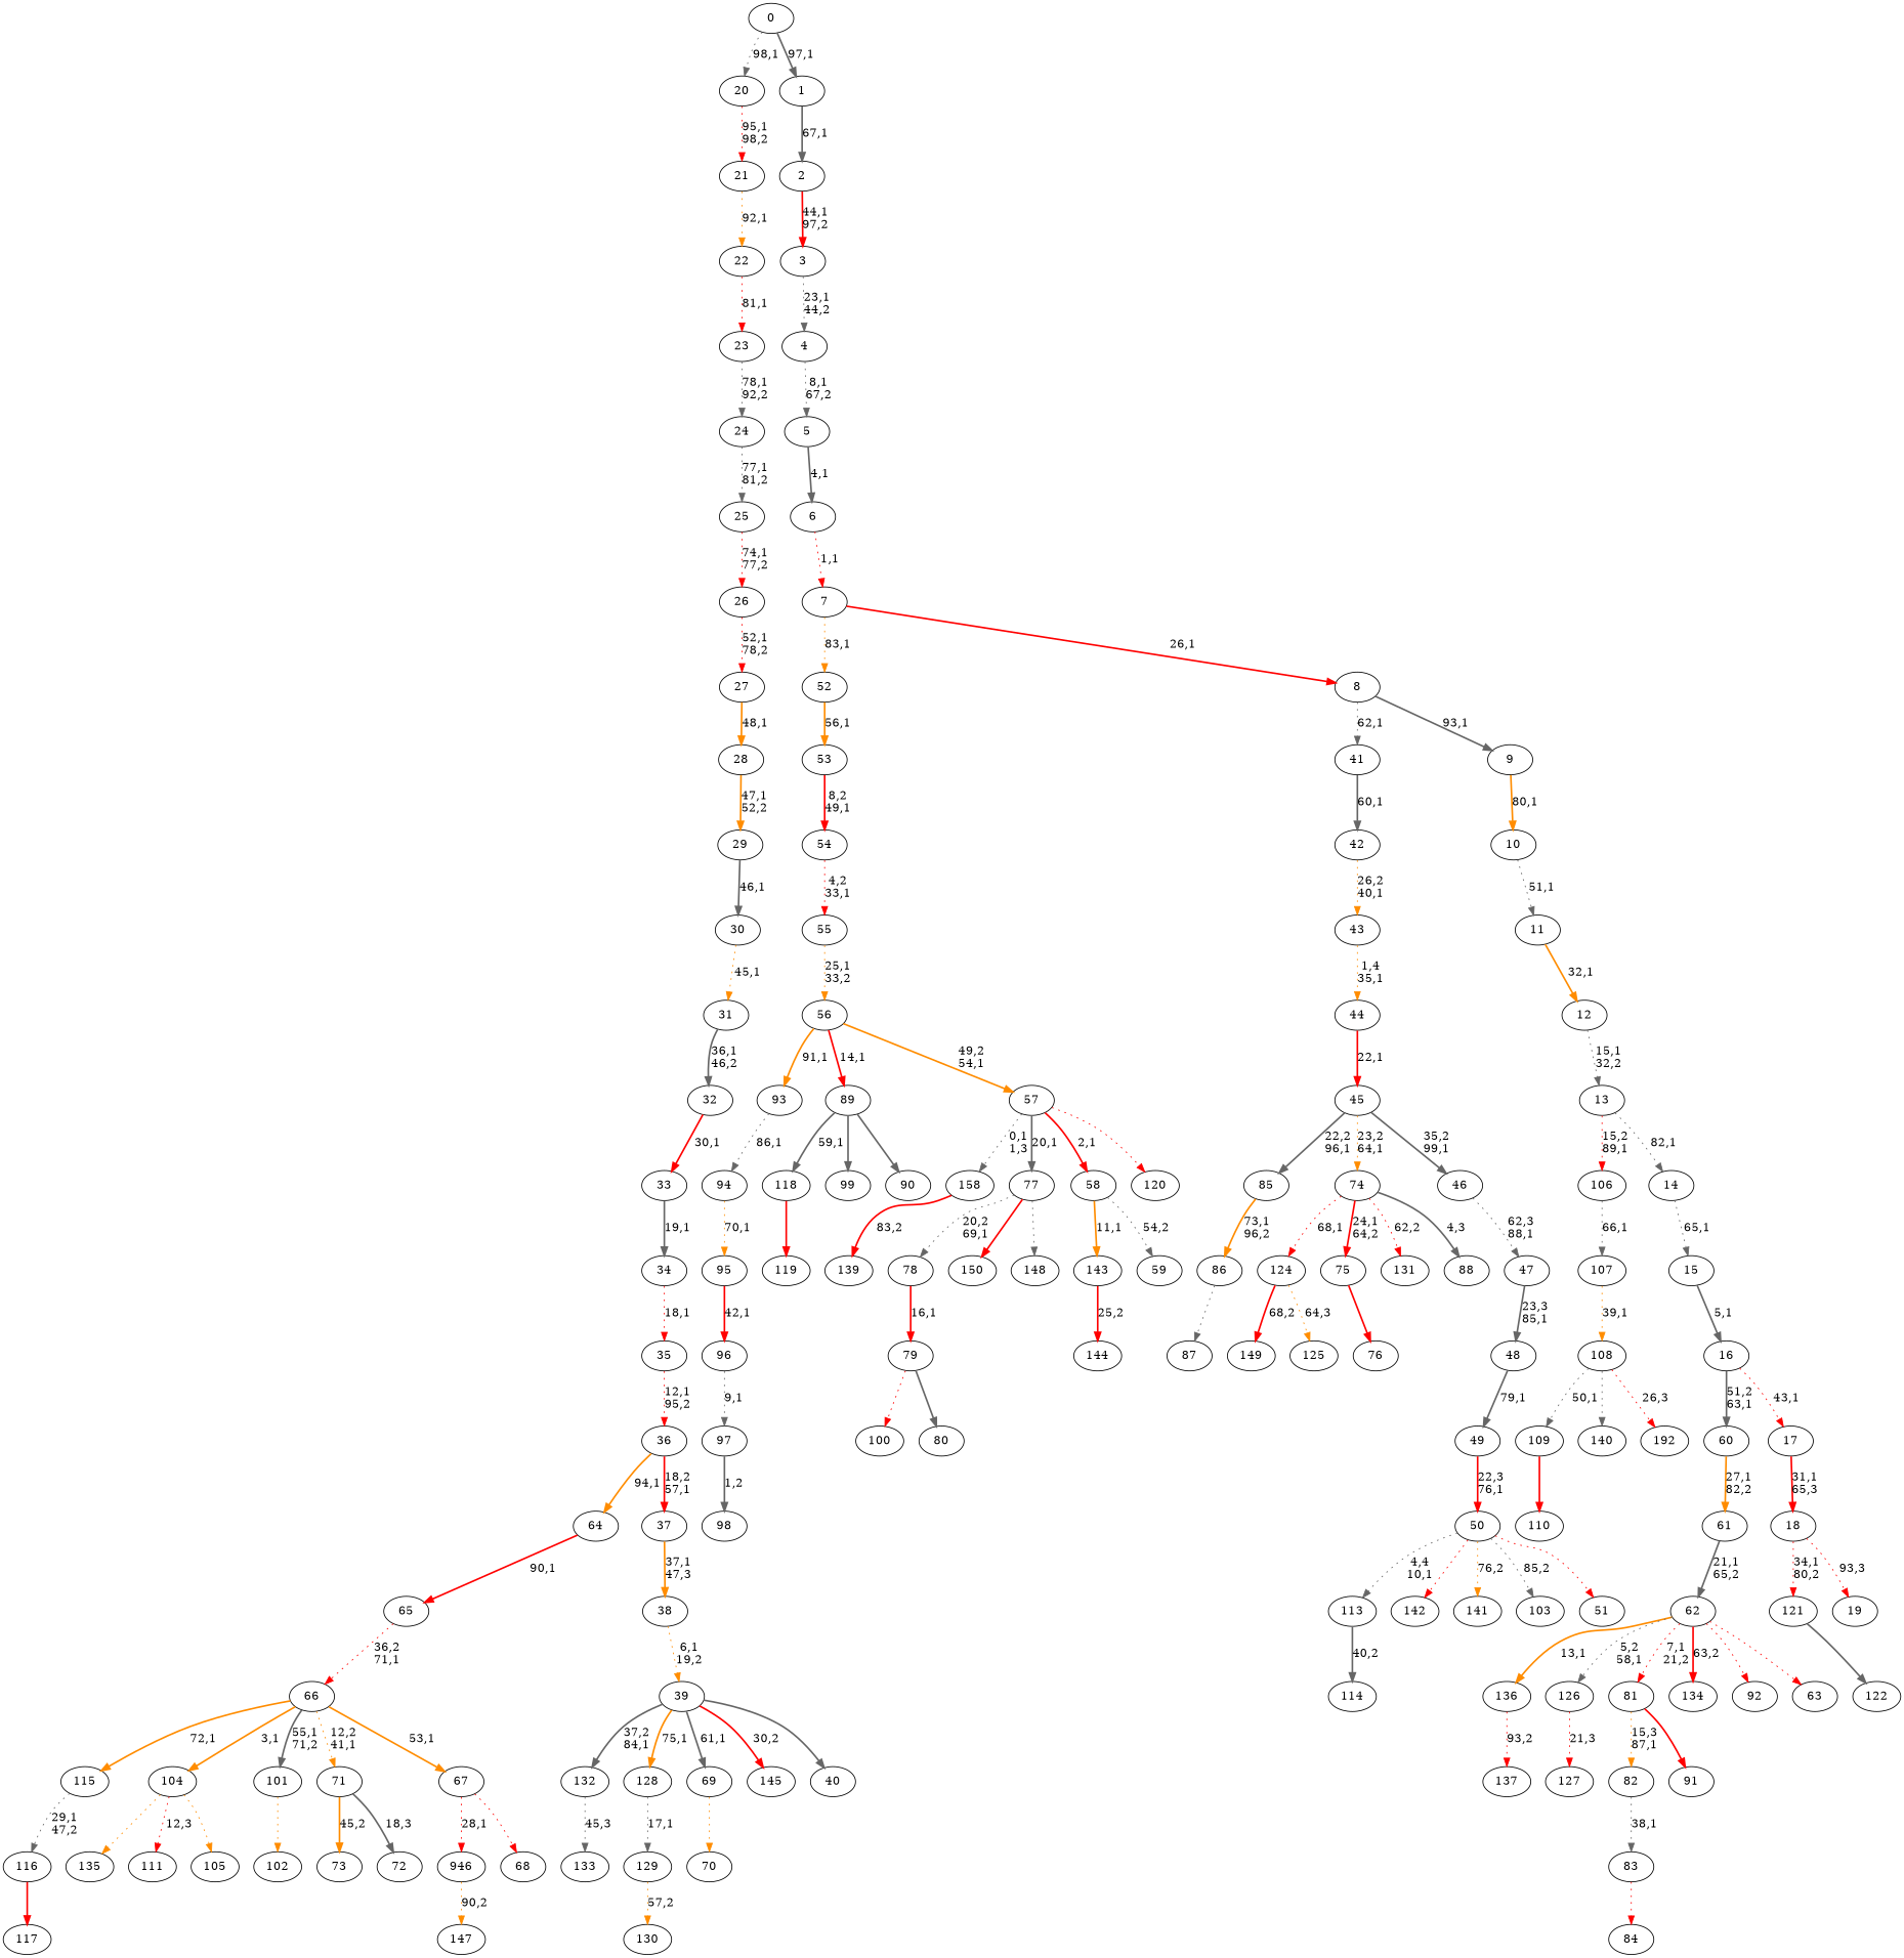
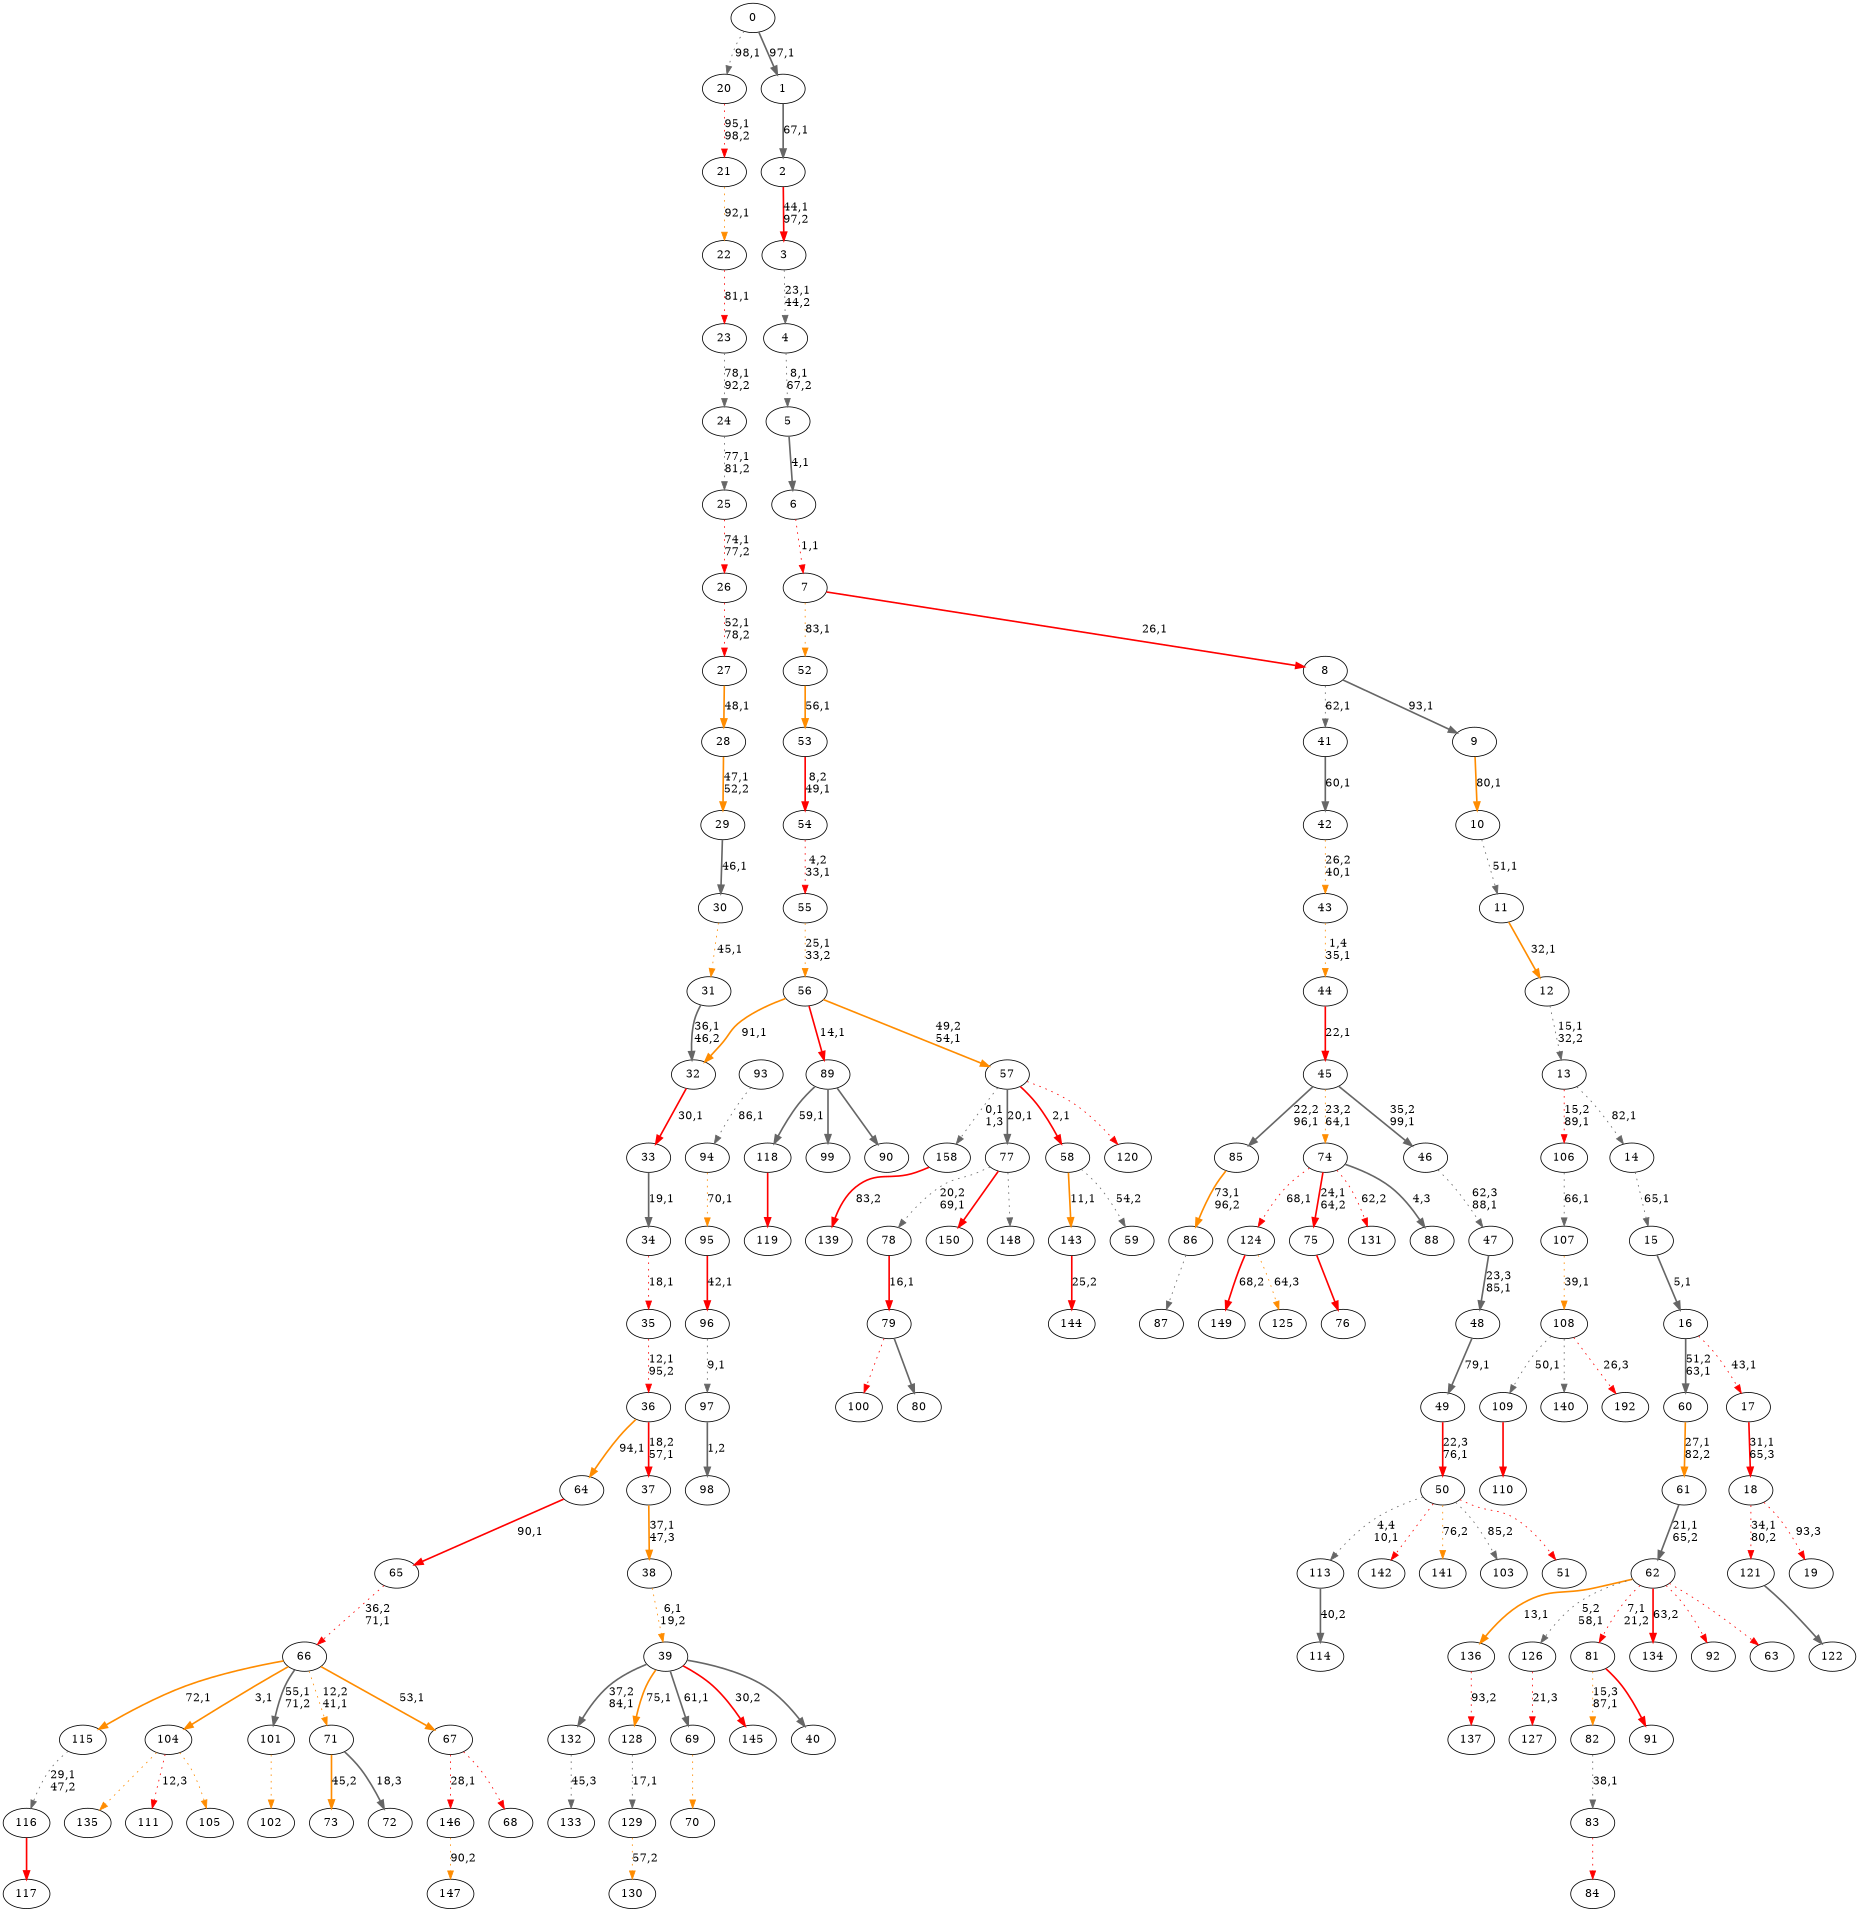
  digraph {
    edge [color=gray40 style=dotted]
-   146 [label=946]
+   146
    147
    143
    144
    n5 [label=158]
    139
    136
    137
    132
    133
    129
    130
    128
    126
    127
    124
    149
    125
    121
    122
    118
    119
    116
    117
    115
    113
    114
    109
    110
    108
    140
    n32 [label=192]
    107
    106
    104
    135
    111
    105
    101
    102
    97
    98
    96
    95
    94
    93
    89
    99
    90
    86
    87
    85
    83
    84
    82
    81
    91
    79
    100
    80
    78
    77
    150
    148
    75
    76
    74
    131
    88
    71
    73
    72
    69
    70
    67
    68
    66
    65
    64
    62
    134
    92
    63
    61
    60
    58
    59
    57
    120
    56
    55
    54
    53
    52
    50
    142
    141
    103
    51
    49
    48
    47
    46
    45
    44
    43
    42
    41
    39
    145
    40
    38
    37
    36
    35
    34
    33
    32
    31
    30
    29
    28
    27
    26
    25
    24
    23
    22
    21
    20
    18
    19
    17
    16
    15
    14
    13
    12
    11
    10
    9
    8
    7
    6
    5
    4
    3
    2
    1
    0
    146 -> 147 [color=darkorange label="90,2"]
    143 -> 144 [color=red label="25,2" style=bold]
    n5 -> 139 [color=red label="83,2" style=bold]
    136 -> 137 [color=red label="93,2"]
    132 -> 133 [label="45,3"]
    129 -> 130 [color=darkorange label="57,2"]
    128 -> 129 [label="17,1"]
    126 -> 127 [color=red label="21,3"]
    124 -> 149 [color=red label="68,2" style=bold]
    124 -> 125 [color=darkorange label="64,3"]
    121 -> 122 [style=bold]
    118 -> 119 [color=red style=bold]
    116 -> 117 [color=red style=bold]
    115 -> 116 [label="29,1\n47,2"]
    113 -> 114 [label="40,2" style=bold]
    109 -> 110 [color=red style=bold]
    108 -> 109 [label="50,1"]
    108 -> 140
    108 -> n32 [color=red label="26,3"]
    107 -> 108 [color=darkorange label="39,1"]
    106 -> 107 [label="66,1"]
    104 -> 135 [color=darkorange]
    104 -> 111 [color=red label="12,3"]
    104 -> 105 [color=darkorange]
    101 -> 102 [color=darkorange]
    97 -> 98 [label="1,2" style=bold]
    96 -> 97 [label="9,1"]
    95 -> 96 [color=red label="42,1" style=bold]
    94 -> 95 [color=darkorange label="70,1"]
    93 -> 94 [label="86,1"]
    89 -> 118 [label="59,1" style=bold]
    89 -> 99 [style=bold]
    89 -> 90 [style=bold]
    86 -> 87
    85 -> 86 [color=darkorange label="73,1\n96,2" style=bold]
    83 -> 84 [color=red]
    82 -> 83 [label="38,1"]
    81 -> 82 [color=darkorange label="15,3\n87,1"]
    81 -> 91 [color=red style=bold]
    79 -> 100 [color=red]
    79 -> 80 [style=bold]
    78 -> 79 [color=red label="16,1" style=bold]
    77 -> 78 [label="20,2\n69,1"]
    77 -> 150 [color=red style=bold]
    77 -> 148
    75 -> 76 [color=red style=bold]
    74 -> 124 [color=red label="68,1"]
    74 -> 75 [color=red label="24,1\n64,2" style=bold]
    74 -> 131 [color=red label="62,2"]
    74 -> 88 [label="4,3" style=bold]
    71 -> 73 [color=darkorange label="45,2" style=bold]
    71 -> 72 [label="18,3" style=bold]
    69 -> 70 [color=darkorange]
    67 -> 146 [color=red label="28,1"]
    67 -> 68 [color=red]
    66 -> 115 [color=darkorange label="72,1" style=bold]
    66 -> 104 [color=darkorange label="3,1" style=bold]
    66 -> 101 [label="55,1\n71,2" style=bold]
    66 -> 71 [color=darkorange label="12,2\n41,1"]
    66 -> 67 [color=darkorange label="53,1" style=bold]
    65 -> 66 [color=red label="36,2\n71,1"]
    64 -> 65 [color=red label="90,1" style=bold]
    62 -> 136 [color=darkorange label="13,1" style=bold]
    62 -> 126 [label="5,2\n58,1"]
    62 -> 81 [color=red label="7,1\n21,2"]
    62 -> 134 [color=red label="63,2" style=bold]
    62 -> 92 [color=red]
    62 -> 63 [color=red]
    61 -> 62 [label="21,1\n65,2" style=bold]
    60 -> 61 [color=darkorange label="27,1\n82,2" style=bold]
    58 -> 143 [color=darkorange label="11,1" style=bold]
    58 -> 59 [label="54,2"]
    57 -> n5 [label="0,1\n1,3"]
    57 -> 77 [label="20,1" style=bold]
    57 -> 58 [color=red label="2,1" style=bold]
    57 -> 120 [color=red]
-   56 -> 93 [color=darkorange label="91,1" style=bold]
+   56 -> 32 [color=darkorange label="91,1" style=bold]
    56 -> 89 [color=red label="14,1" style=bold]
    56 -> 57 [color=darkorange label="49,2\n54,1" style=bold]
    55 -> 56 [color=darkorange label="25,1\n33,2"]
    54 -> 55 [color=red label="4,2\n33,1"]
    53 -> 54 [color=red label="8,2\n49,1" style=bold]
    52 -> 53 [color=darkorange label="56,1" style=bold]
    50 -> 113 [label="4,4\n10,1"]
    50 -> 142 [color=red]
    50 -> 141 [color=darkorange label="76,2"]
    50 -> 103 [label="85,2"]
    50 -> 51 [color=red]
    49 -> 50 [color=red label="22,3\n76,1" style=bold]
    48 -> 49 [label="79,1" style=bold]
    47 -> 48 [label="23,3\n85,1" style=bold]
    46 -> 47 [label="62,3\n88,1"]
    45 -> 85 [label="22,2\n96,1" style=bold]
    45 -> 74 [color=darkorange label="23,2\n64,1"]
    45 -> 46 [label="35,2\n99,1" style=bold]
    44 -> 45 [color=red label="22,1" style=bold]
    43 -> 44 [color=darkorange label="1,4\n35,1"]
    42 -> 43 [color=darkorange label="26,2\n40,1"]
    41 -> 42 [label="60,1" style=bold]
    39 -> 132 [label="37,2\n84,1" style=bold]
    39 -> 128 [color=darkorange label="75,1" style=bold]
    39 -> 69 [label="61,1" style=bold]
    39 -> 145 [color=red label="30,2" style=bold]
    39 -> 40 [style=bold]
    38 -> 39 [color=darkorange label="6,1\n19,2"]
    37 -> 38 [color=darkorange label="37,1\n47,3" style=bold]
    36 -> 64 [color=darkorange label="94,1" style=bold]
    36 -> 37 [color=red label="18,2\n57,1" style=bold]
    35 -> 36 [color=red label="12,1\n95,2"]
    34 -> 35 [color=red label="18,1"]
    33 -> 34 [label="19,1" style=bold]
    32 -> 33 [color=red label="30,1" style=bold]
    31 -> 32 [label="36,1\n46,2" style=bold]
    30 -> 31 [color=darkorange label="45,1"]
    29 -> 30 [label="46,1" style=bold]
    28 -> 29 [color=darkorange label="47,1\n52,2" style=bold]
    27 -> 28 [color=darkorange label="48,1" style=bold]
    26 -> 27 [color=red label="52,1\n78,2"]
    25 -> 26 [color=red label="74,1\n77,2"]
    24 -> 25 [label="77,1\n81,2"]
    23 -> 24 [label="78,1\n92,2"]
    22 -> 23 [color=red label="81,1"]
    21 -> 22 [color=darkorange label="92,1"]
    20 -> 21 [color=red label="95,1\n98,2"]
    18 -> 121 [color=red label="34,1\n80,2"]
    18 -> 19 [color=red label="93,3"]
    17 -> 18 [color=red label="31,1\n65,3" style=bold]
    16 -> 60 [label="51,2\n63,1" style=bold]
    16 -> 17 [color=red label="43,1"]
    15 -> 16 [label="5,1" style=bold]
    14 -> 15 [label="65,1"]
    13 -> 106 [color=red label="15,2\n89,1"]
    13 -> 14 [label="82,1"]
    12 -> 13 [label="15,1\n32,2"]
    11 -> 12 [color=darkorange label="32,1" style=bold]
    10 -> 11 [label="51,1"]
    9 -> 10 [color=darkorange label="80,1" style=bold]
    8 -> 41 [label="62,1"]
    8 -> 9 [label="93,1" style=bold]
    7 -> 52 [color=darkorange label="83,1"]
    7 -> 8 [color=red label="26,1" style=bold]
    6 -> 7 [color=red label="1,1"]
    5 -> 6 [label="4,1" style=bold]
    4 -> 5 [label="8,1\n67,2"]
    3 -> 4 [label="23,1\n44,2"]
    2 -> 3 [color=red label="44,1\n97,2" style=bold]
    1 -> 2 [label="67,1" style=bold]
    0 -> 20 [label="98,1"]
    0 -> 1 [label="97,1" style=bold]
  }
